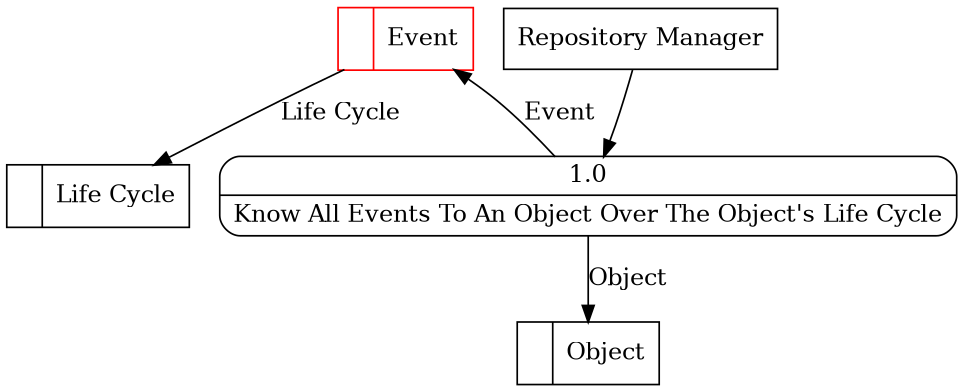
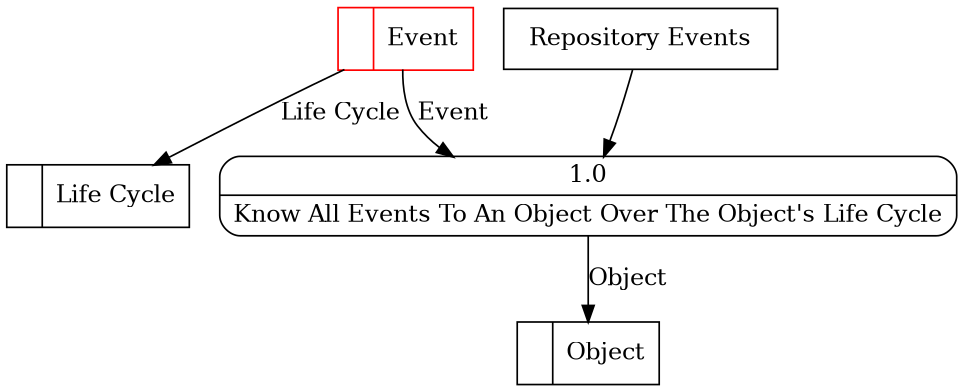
  digraph {
    node [shape=record]
    n1 [color=red label="<f0>  |<f1> Event "]
    n2 [label="<f0>  |<f1> Life Cycle "]
    n3 [color=black label="<f0>  |<f1> Object "]
-   n4 [label="Repository Manager" shape=box]
+   n4 [label="Repository Events" shape=box]
    n5 [label="{<f0> 1.0|<f1> Know All Events To An Object Over The Object's Life Cycle }" shape=Mrecord]
    n1 -> n2 [label="Life Cycle"]
    n4 -> n5
-   n5 -> n1 [label=Event]
+   n1 -> n5 [label=Event]
    n5 -> n3 [label=Object]
  }
